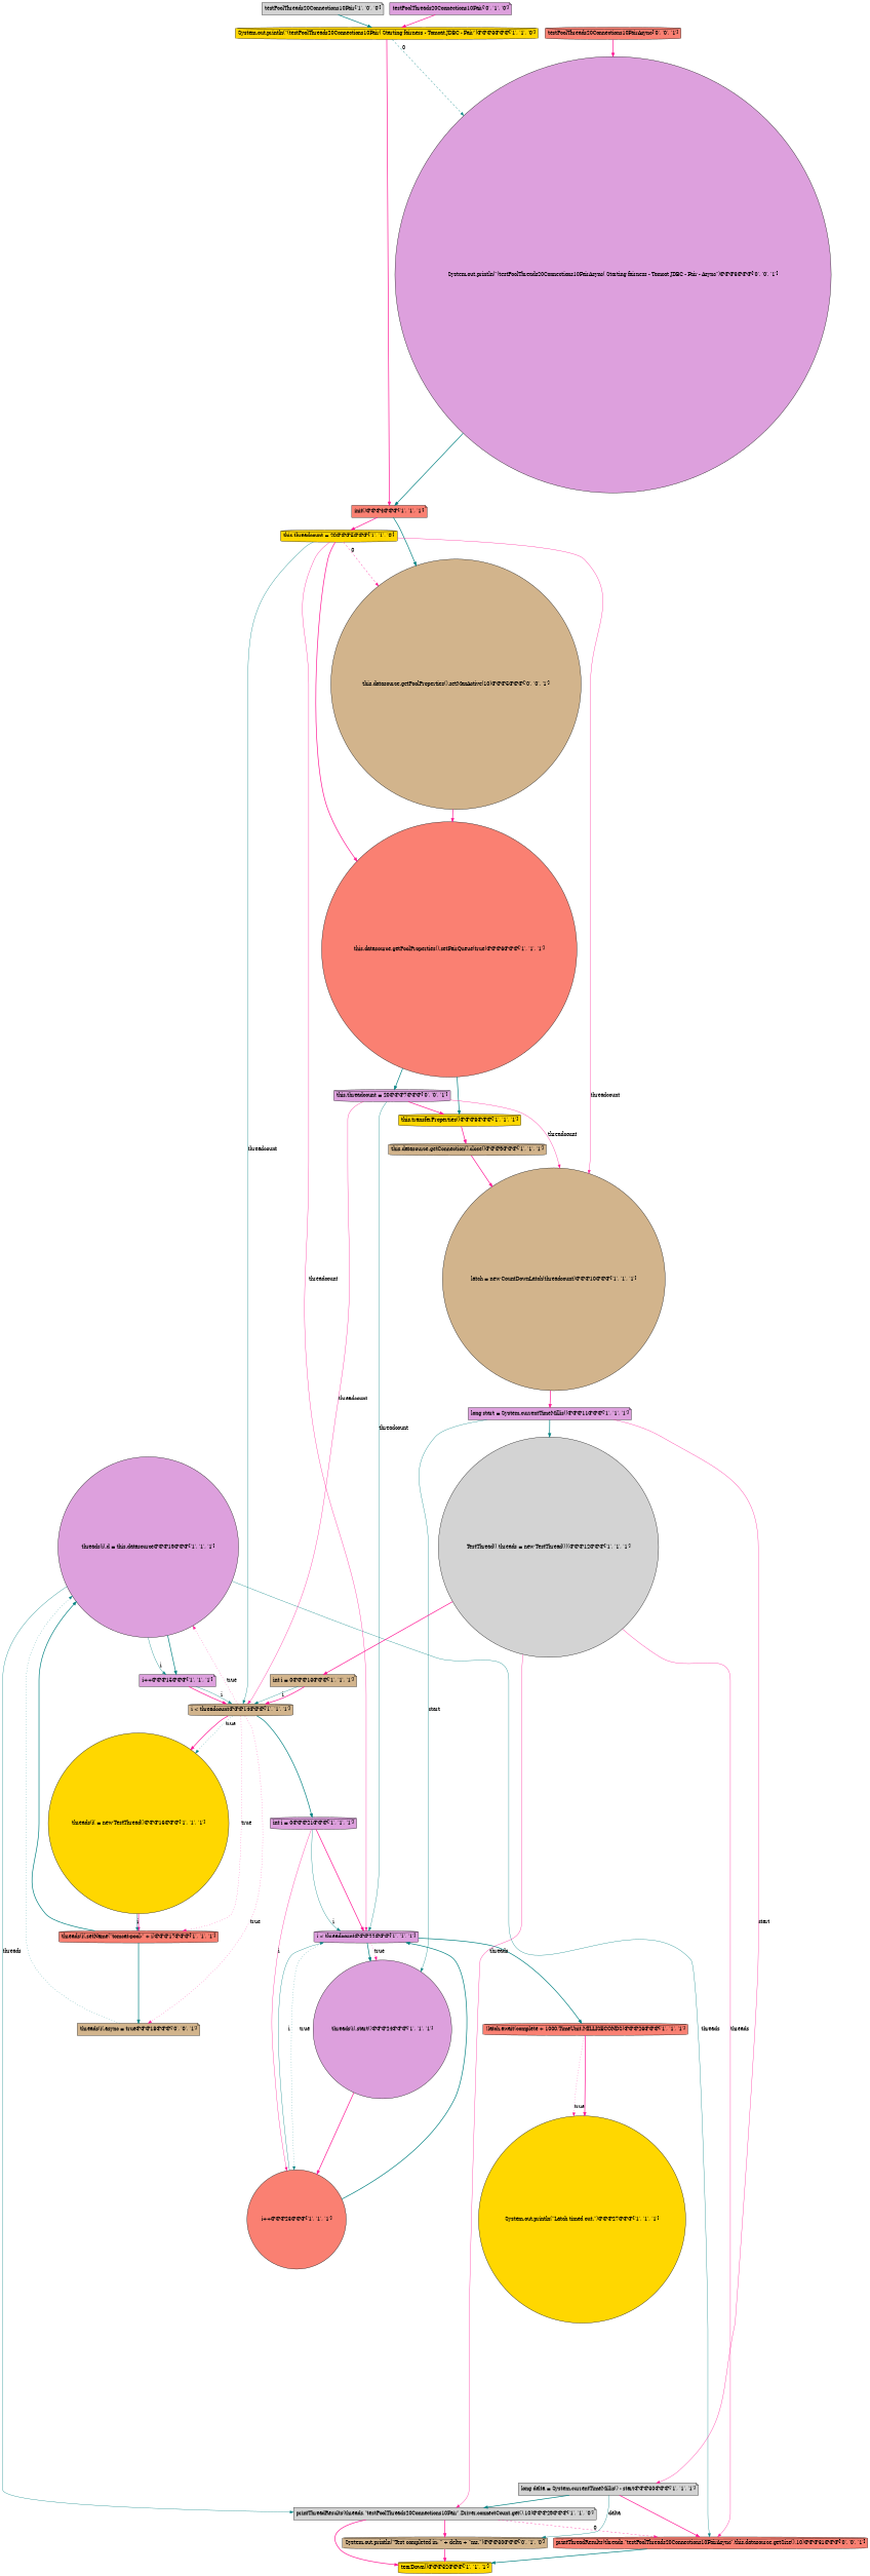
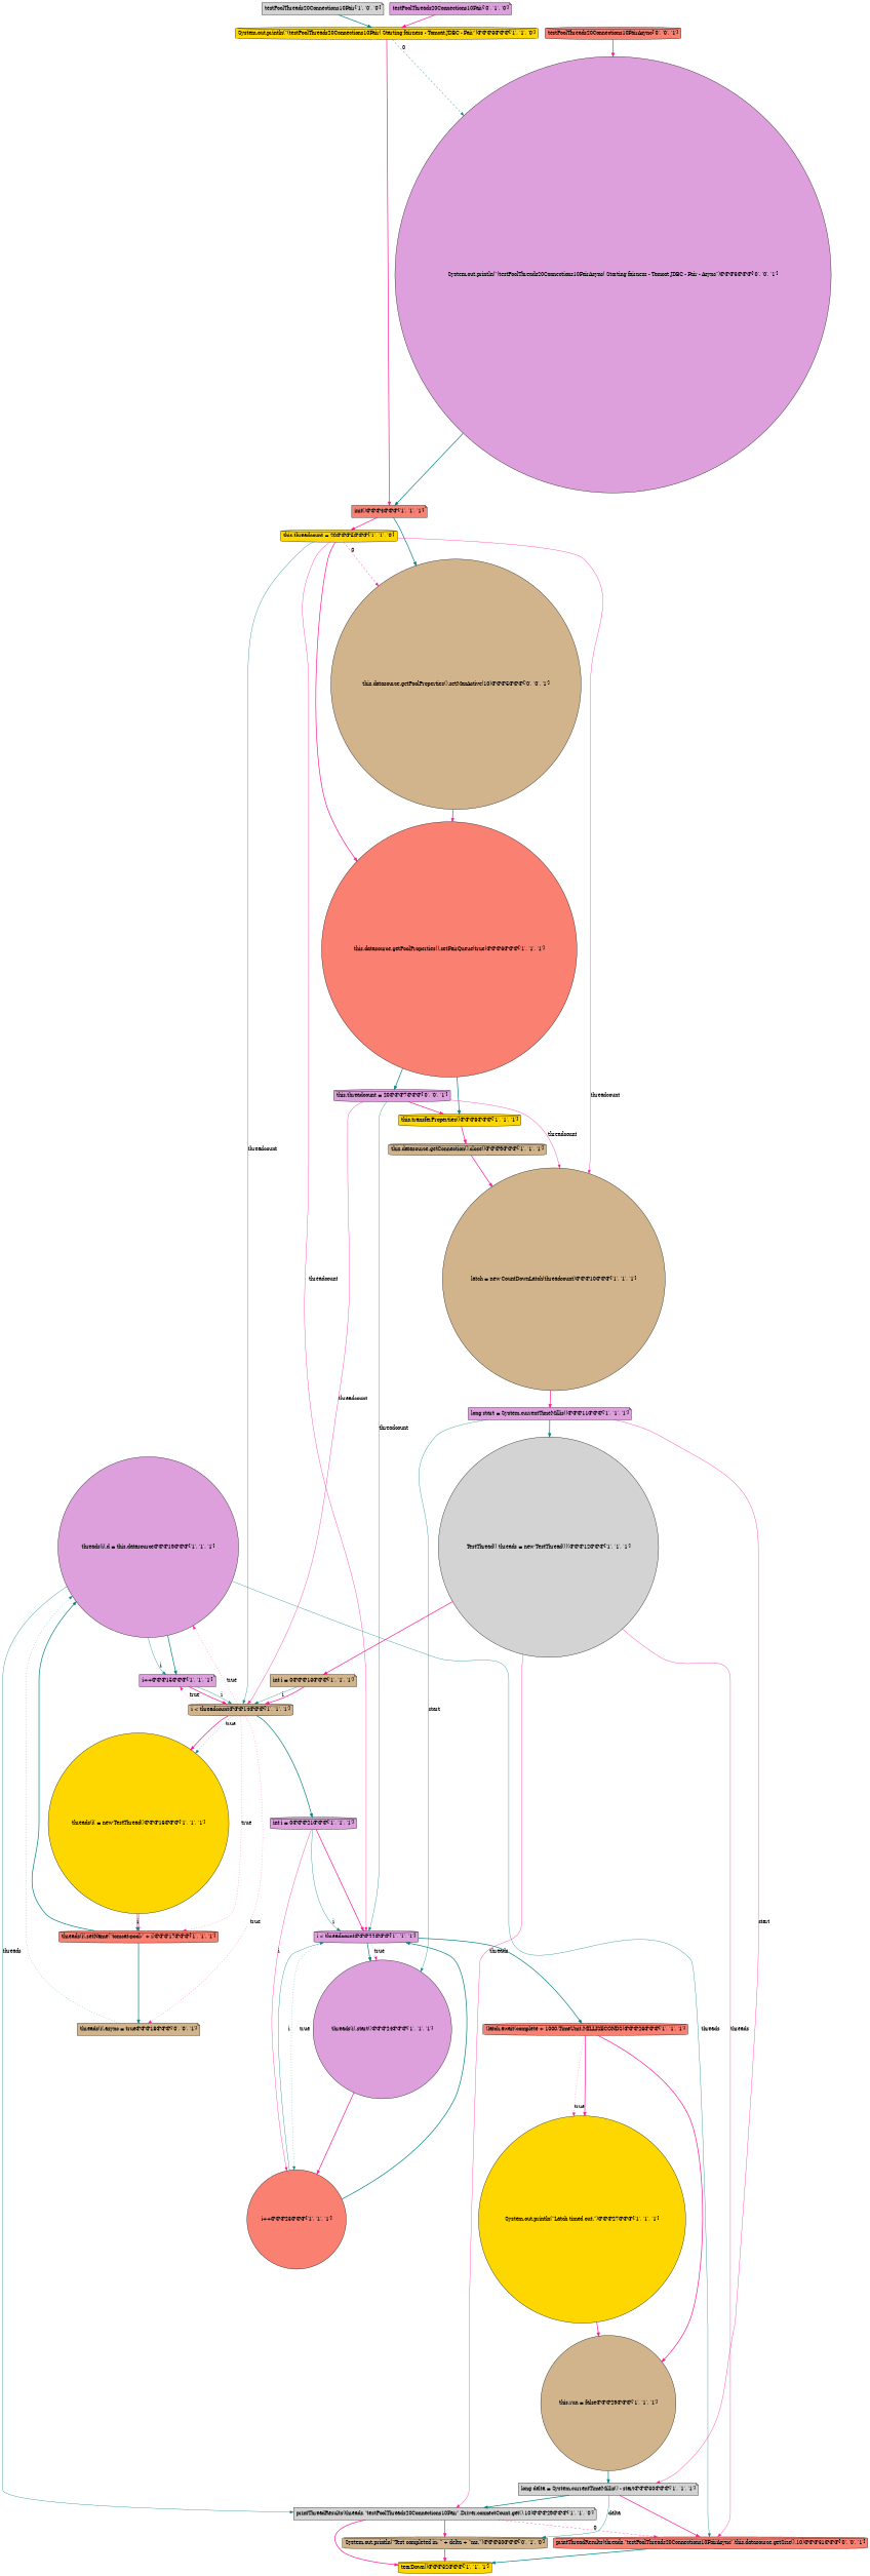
  digraph {
    node [fillcolor=plum shape=cylinder style=filled]
    edge [color=deeppink style=bold]
    n1 [label="threads(i(.d = this.datasource@@@19@@@['1', '1', '1']" shape=circle]
    n2 [fillcolor=salmon label="printThreadResults(threads,\"testPoolThreads20Connections10FairAsync\",this.datasource.getSize(),10)@@@31@@@['0', '0', '1']"]
    n3 [label="i++@@@15@@@['1', '1', '1']" shape=note]
    n4 [fillcolor=lightgrey label="printThreadResults(threads,\"testPoolThreads20Connections10Fair\",Driver.connectCount.get(),10)@@@29@@@['1', '1', '0']" shape=note]
    n5 [fillcolor=gold label="tearDown()@@@32@@@['1', '1', '1']"]
    n6 [fillcolor=tan label="i < threadcount@@@14@@@['1', '1', '1']"]
    n7 [fillcolor=tan label="System.out.println(\"Test completed in: \" + delta + \"ms.\")@@@30@@@['0', '1', '0']"]
    n8 [fillcolor=salmon label="init()@@@4@@@['1', '1', '1']" shape=note]
    n9 [fillcolor=gold label="this.threadcount = 20@@@5@@@['1', '1', '0']"]
    n10 [fillcolor=tan label="this.datasource.getPoolProperties().setMaxActive(10)@@@5@@@['0', '0', '1']" shape=circle]
    n11 [label="i < threadcount@@@22@@@['1', '1', '1']"]
    n12 [fillcolor=tan label="latch = new CountDownLatch(threadcount)@@@10@@@['1', '1', '1']" shape=circle]
    n13 [fillcolor=salmon label="this.datasource.getPoolProperties().setFairQueue(true)@@@6@@@['1', '1', '1']" shape=circle]
    n14 [label="long start = System.currentTimeMillis()@@@11@@@['1', '1', '1']" shape=note]
    n15 [fillcolor=lightgrey label="long delta = System.currentTimeMillis() - start@@@30@@@['1', '1', '1']" shape=note]
    n16 [label="threads(i(.start()@@@24@@@['1', '1', '1']" shape=circle]
    n17 [fillcolor=lightgrey label="TestThread(( threads = new TestThread((((@@@12@@@['1', '1', '1']" shape=circle]
    n18 [fillcolor=salmon label="i++@@@23@@@['1', '1', '1']" shape=circle]
    n19 [fillcolor=tan label="int i = 0@@@13@@@['1', '1', '1']" shape=note]
    n20 [fillcolor=salmon label="!latch.await(complete + 1000,TimeUnit.MILLISECONDS)@@@26@@@['1', '1', '1']"]
    n21 [fillcolor=gold label="System.out.println(\"Latch timed out.\")@@@27@@@['1', '1', '1']" shape=circle]
+   n22 [fillcolor=tan label="this.run = false@@@29@@@['1', '1', '1']" shape=circle]
    n23 [label="int i = 0@@@21@@@['1', '1', '1']"]
    n24 [fillcolor=salmon label="threads(i(.setName(\"tomcat-pool-\" + i)@@@17@@@['1', '1', '1']"]
    n25 [fillcolor=tan label="threads(i(.async = true@@@18@@@['0', '0', '1']" shape=note]
    n26 [fillcolor=gold label="threads(i( = new TestThread()@@@16@@@['1', '1', '1']" shape=circle]
    n27 [label="this.threadcount = 20@@@7@@@['0', '0', '1']"]
    n28 [fillcolor=gold label="this.transferProperties()@@@8@@@['1', '1', '1']"]
    n29 [fillcolor=tan label="this.datasource.getConnection().close()@@@9@@@['1', '1', '1']"]
    n30 [fillcolor=lightgrey label="testPoolThreads20Connections10Fair['1', '0', '0']" shape=note]
    n31 [fillcolor=gold label="System.out.println(\"(testPoolThreads20Connections10Fair( Starting fairness - Tomcat JDBC - Fair\")@@@3@@@['1', '1', '0']"]
    n32 [label="System.out.println(\"(testPoolThreads20Connections10FairAsync( Starting fairness - Tomcat JDBC - Fair - Async\")@@@3@@@['0', '0', '1']" shape=circle]
    n33 [label="testPoolThreads20Connections10Fair['0', '1', '0']" shape=note]
    n34 [fillcolor=salmon label="testPoolThreads20Connections10FairAsync['0', '0', '1']"]
    n1 -> n2 [color=teal label=threads style=solid]
    n1 -> n3 [color=teal label=i style=solid]
    n1 -> n3 [color=teal]
    n1 -> n4 [color=teal label=threads style=solid]
    n2 -> n5 [color=teal]
    n3 -> n6
    n3 -> n6 [color=teal label=i style=solid]
    n4 -> n2 [label=0 style=dashed]
    n4 -> n5
    n4 -> n7
    n6 -> n1 [label=true style=dotted]
+   n6 -> n3 [label=true style=dotted]
    n6 -> n23 [color=teal]
    n6 -> n24 [label=true style=dotted]
    n6 -> n25 [label=true style=dotted]
    n6 -> n26 [color=teal label=true style=dotted]
    n6 -> n26
    n7 -> n5
    n8 -> n9
    n8 -> n10 [color=teal]
    n9 -> n6 [color=teal label=threadcount style=solid]
    n9 -> n10 [label=0 style=dashed]
    n9 -> n11 [label=threadcount style=solid]
    n9 -> n12 [label=threadcount style=solid]
    n9 -> n13
    n10 -> n13
    n11 -> n16 [label=true style=dotted]
    n11 -> n16 [color=teal]
    n11 -> n18 [color=teal label=true style=dotted]
    n11 -> n20 [color=teal]
    n12 -> n14
    n13 -> n27 [color=teal]
    n13 -> n28 [color=teal]
    n14 -> n15 [label=start style=solid]
    n14 -> n16 [color=teal label=start style=solid]
    n14 -> n17 [color=teal]
    n15 -> n2
    n15 -> n4 [color=teal]
    n15 -> n7 [color=teal label=delta style=solid]
    n16 -> n18
    n17 -> n2 [label=threads style=solid]
    n17 -> n4 [label=threads style=solid]
    n17 -> n19
    n18 -> n11 [color=teal]
    n18 -> n11 [color=teal label=i style=solid]
    n19 -> n6
    n19 -> n6 [color=teal label=i style=solid]
    n20 -> n21 [label=true style=dotted]
    n20 -> n21
+   n20 -> n22
+   n21 -> n22
+   n22 -> n15 [color=teal]
    n23 -> n11 [color=teal label=i style=solid]
    n23 -> n11
    n23 -> n18 [label=i style=solid]
    n24 -> n1 [color=teal]
    n24 -> n25 [color=teal]
    n25 -> n1 [color=teal style=dotted]
    n26 -> n24
    n26 -> n24 [color=teal label=i style=solid]
    n27 -> n6 [label=threadcount style=solid]
    n27 -> n11 [color=teal label=threadcount style=solid]
    n27 -> n12 [label=threadcount style=solid]
    n27 -> n28
    n28 -> n29
    n29 -> n12
    n30 -> n31 [color=teal]
    n31 -> n8
    n31 -> n32 [color=teal label=0 style=dashed]
    n32 -> n8 [color=teal]
    n33 -> n31
    n34 -> n32
  }
